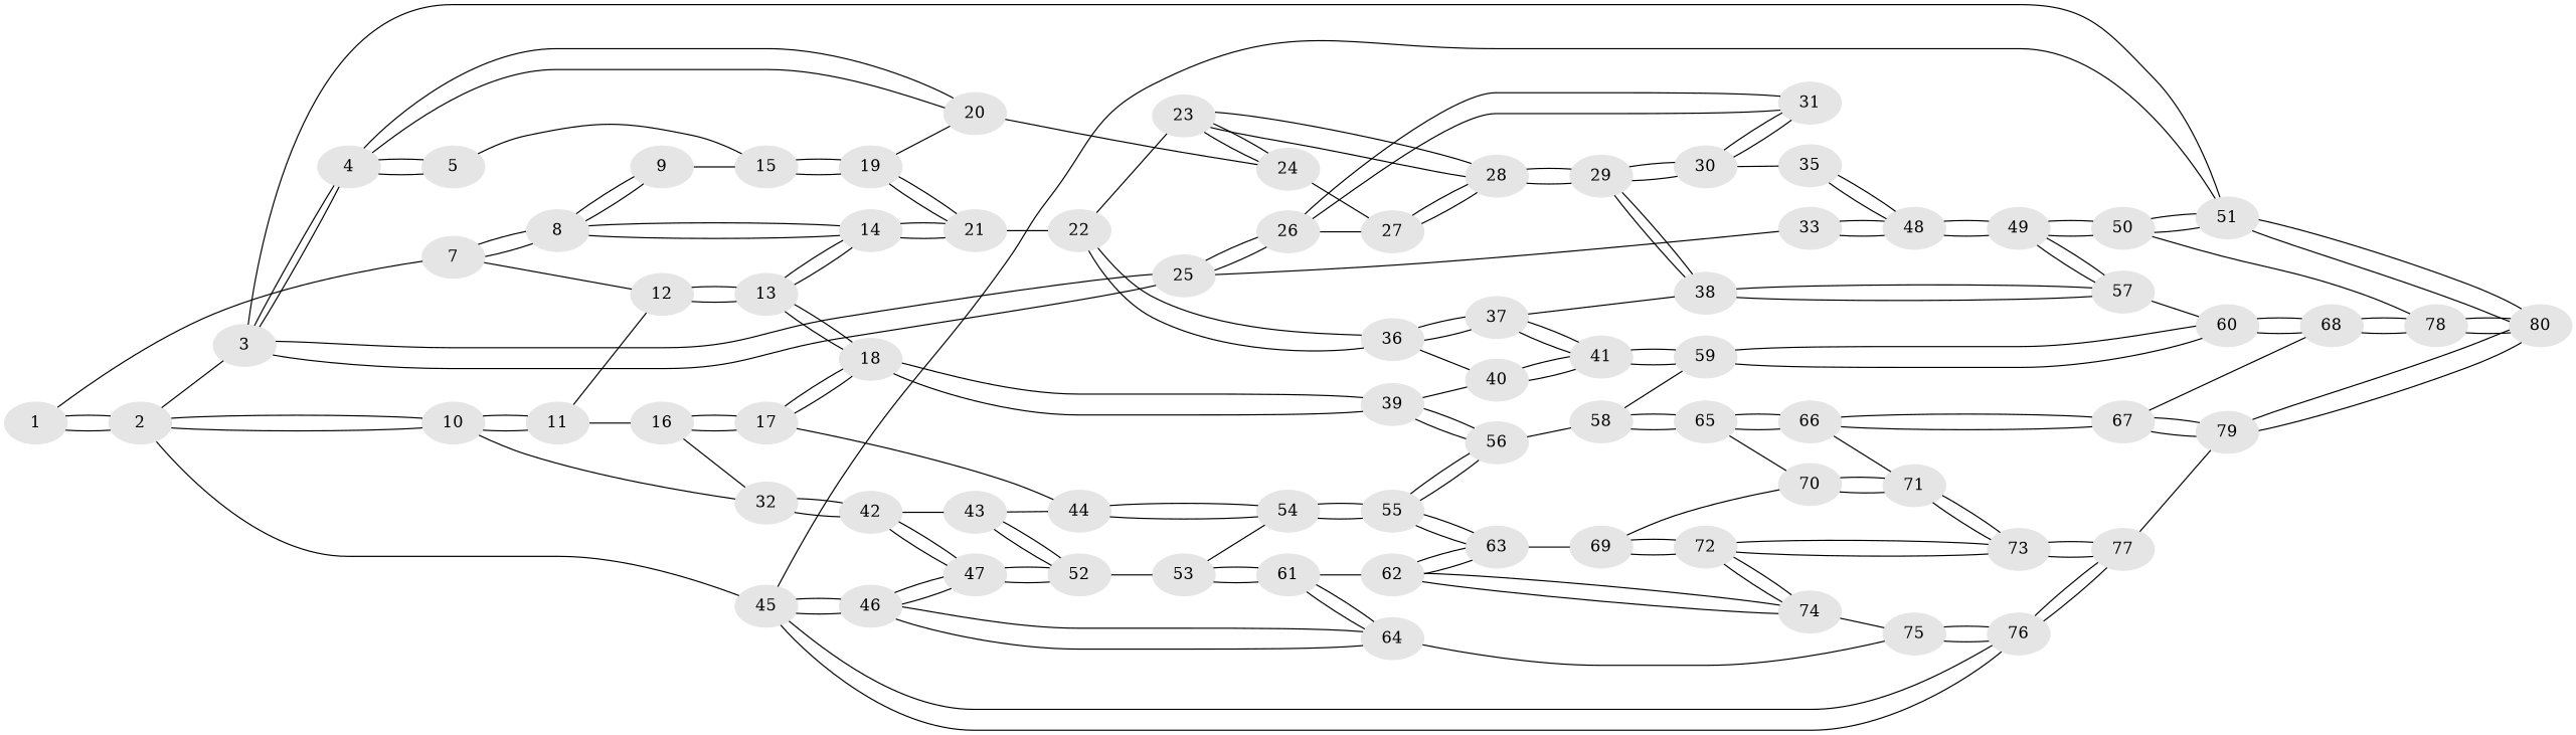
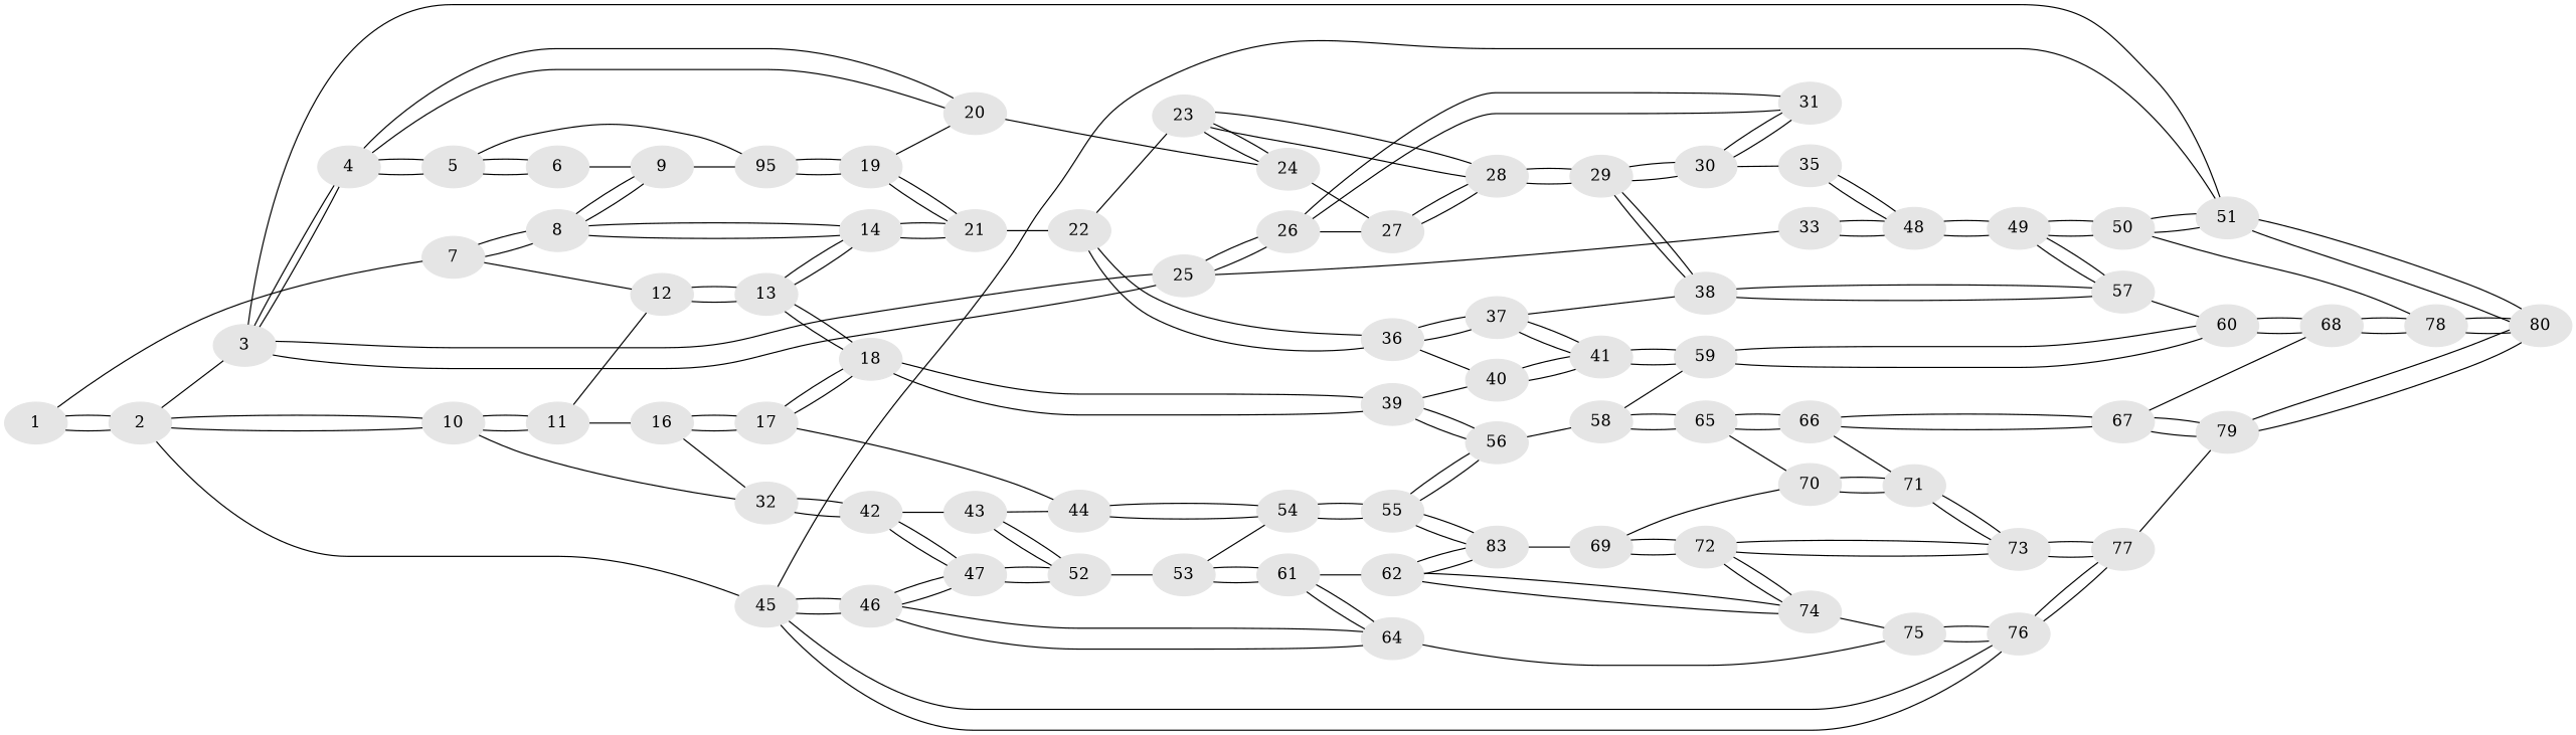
  graph {
    rankdir=LR
    node [color=gray90 style=filled]
    1
    2
    7
    3
    10
    45
    8
    12
    4
    25
    51
    11
    32
    46
    76
    5
    20
    26
    33
    80
-   15
+   6
+   15 [label=95]
    24
    9
    19
    14
    13
    21
    16
    42
    17
    18
    39
    22
    44
    54
    40
    56
    27
    23
    36
    28
    37
    29
    31
    48
    30
    38
    35
    57
    43
    47
    49
    41
    59
    60
    58
    52
    53
    55
    64
    77
    75
    50
    78
    61
    62
-   63
+   63 [label=83]
    69
    65
    68
    66
    70
    74
    72
    67
    71
    79
    73
    1 -- 2
    1 -- 2
    1 -- 7
    2 -- 3
    2 -- 10
    2 -- 10
    2 -- 45
    7 -- 8
    7 -- 8
    7 -- 12
    3 -- 4
    3 -- 4
    3 -- 25
    3 -- 25
    3 -- 51
    10 -- 11
    10 -- 11
    10 -- 32
    45 -- 51
    45 -- 46
    45 -- 46
    45 -- 76
    45 -- 76
    8 -- 9
    8 -- 9
    8 -- 14
    8 -- 14
    12 -- 13
    12 -- 13
    4 -- 5
    4 -- 5
    4 -- 20
    4 -- 20
    25 -- 26
    25 -- 26
    25 -- 33
    51 -- 80
    51 -- 80
    11 -- 12
    11 -- 16
    32 -- 42
    32 -- 42
    46 -- 47
    46 -- 47
    46 -- 64
    46 -- 64
    76 -- 77
    76 -- 77
+   5 -- 6
+   5 -- 6
    5 -- 15
    20 -- 24
    26 -- 27
    26 -- 31
    26 -- 31
    33 -- 48
    33 -- 48
+   6 -- 9
    15 -- 19
    15 -- 19
    24 -- 27
    9 -- 15
    19 -- 20
    19 -- 21
    19 -- 21
    14 -- 21
    14 -- 21
    13 -- 14
    13 -- 14
    13 -- 18
    13 -- 18
    21 -- 22
    16 -- 32
    16 -- 17
    16 -- 17
    42 -- 43
    42 -- 47
    42 -- 47
    17 -- 18
    17 -- 18
    17 -- 44
    18 -- 39
    18 -- 39
    39 -- 40
    39 -- 56
    39 -- 56
    22 -- 23
    22 -- 36
    22 -- 36
    44 -- 54
    44 -- 54
    54 -- 55
    54 -- 55
    40 -- 41
    40 -- 41
    56 -- 58
    27 -- 28
    27 -- 28
    23 -- 24
    23 -- 24
    23 -- 28
    23 -- 28
    36 -- 40
    36 -- 37
    36 -- 37
    28 -- 29
    28 -- 29
    37 -- 38
    37 -- 41
    37 -- 41
    29 -- 30
    29 -- 30
    29 -- 38
    29 -- 38
    48 -- 49
    48 -- 49
    30 -- 31
    30 -- 31
    30 -- 35
    38 -- 57
    38 -- 57
    35 -- 48
    35 -- 48
    57 -- 60
    43 -- 44
    43 -- 52
    43 -- 52
    47 -- 52
    47 -- 52
    49 -- 57
    49 -- 57
    49 -- 50
    49 -- 50
    41 -- 59
    41 -- 59
    59 -- 60
    59 -- 60
    60 -- 68
    60 -- 68
    58 -- 59
    58 -- 65
    58 -- 65
    52 -- 53
    53 -- 54
    53 -- 61
    53 -- 61
    55 -- 56
    55 -- 56
    55 -- 63
    55 -- 63
    64 -- 75
    77 -- 79
    75 -- 76
    75 -- 76
    50 -- 51
    50 -- 51
    50 -- 78
    78 -- 80
    78 -- 80
    61 -- 64
    61 -- 64
    61 -- 62
    62 -- 63
    62 -- 63
    62 -- 74
    62 -- 74
    63 -- 69
    69 -- 70
    69 -- 72
    69 -- 72
    65 -- 66
    65 -- 66
    65 -- 70
    68 -- 78
    68 -- 78
    66 -- 67
    66 -- 67
    66 -- 71
    70 -- 71
    70 -- 71
    74 -- 75
    72 -- 74
    72 -- 74
    72 -- 73
    72 -- 73
    67 -- 68
    67 -- 79
    67 -- 79
    71 -- 73
    71 -- 73
    79 -- 80
    79 -- 80
    73 -- 77
    73 -- 77
  }
